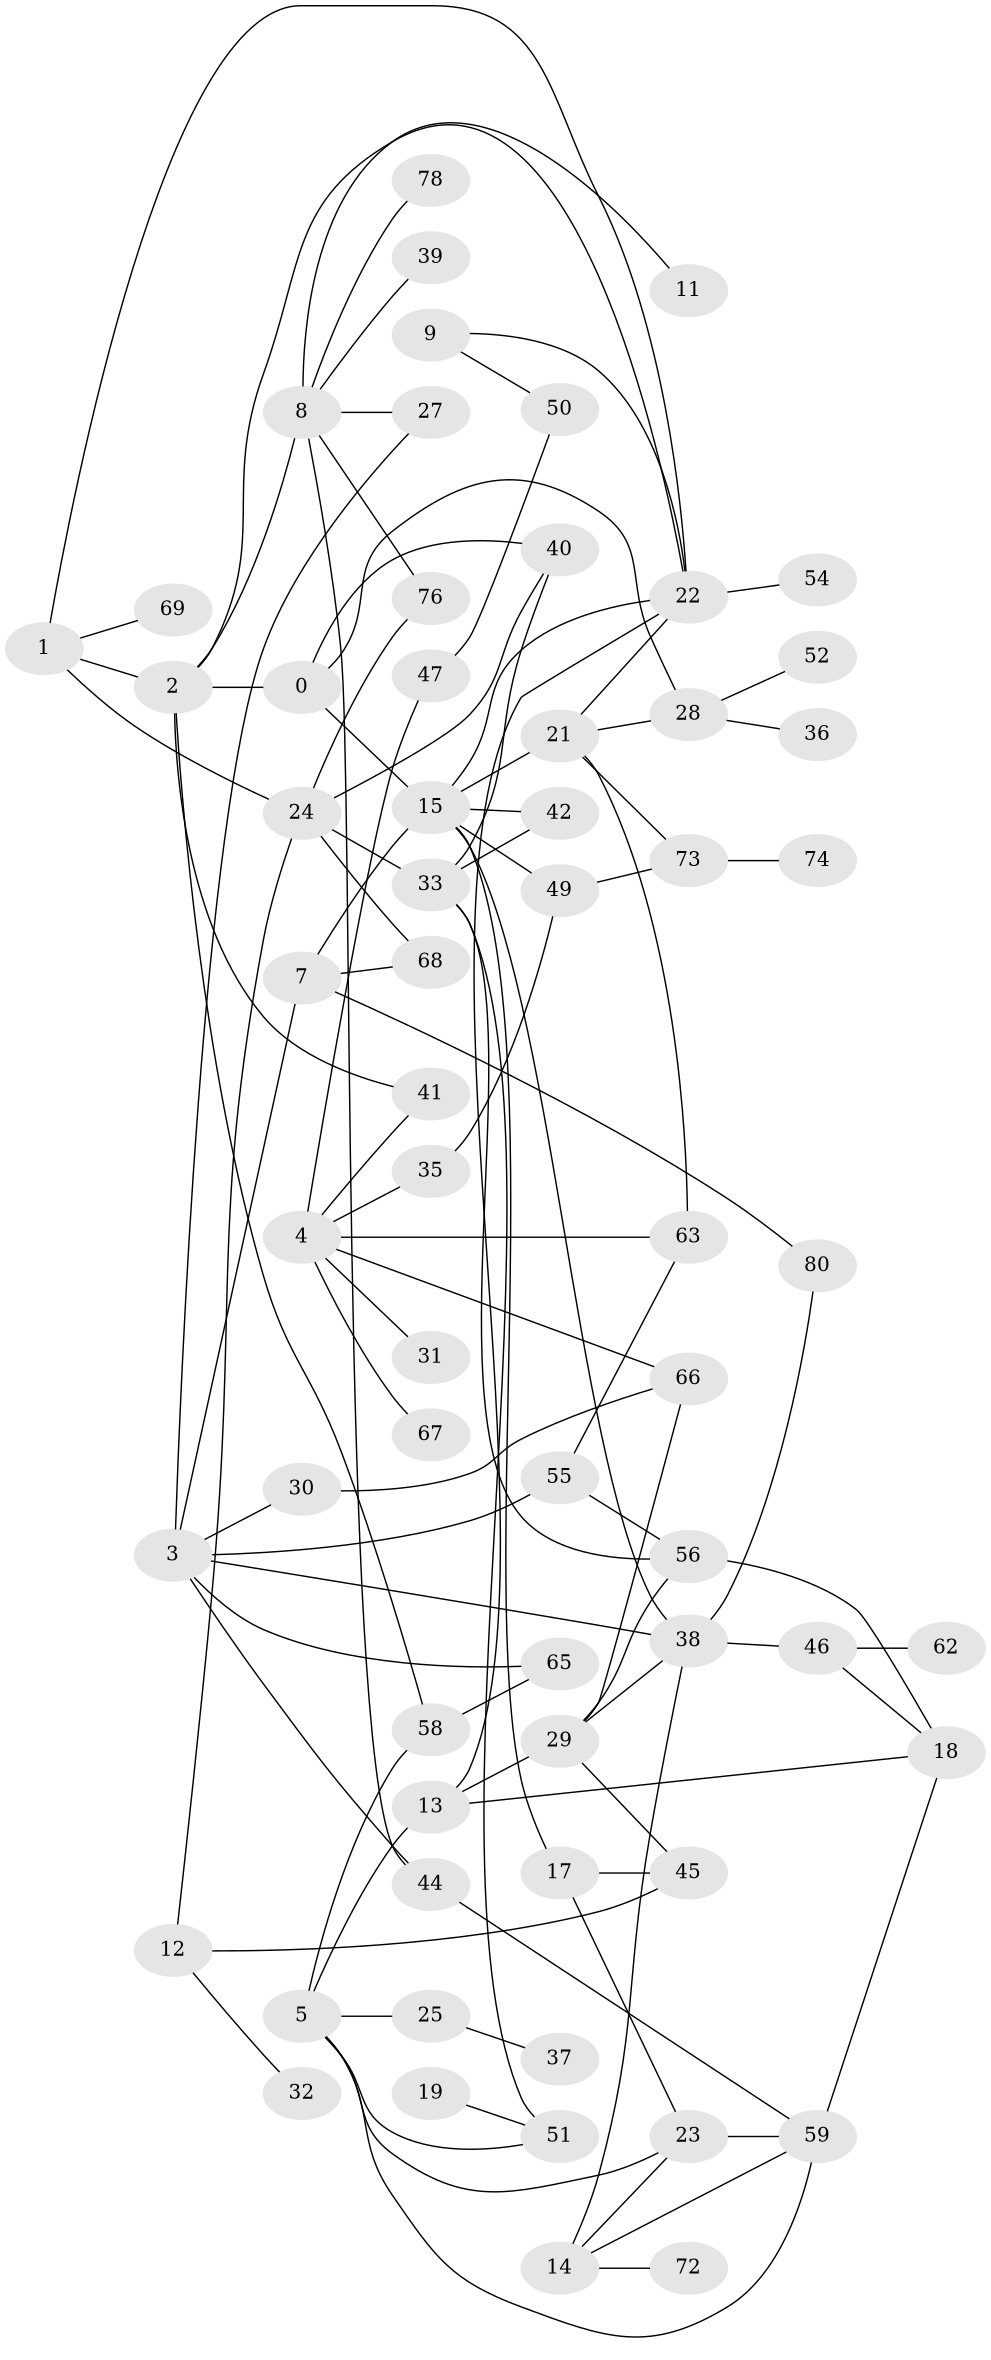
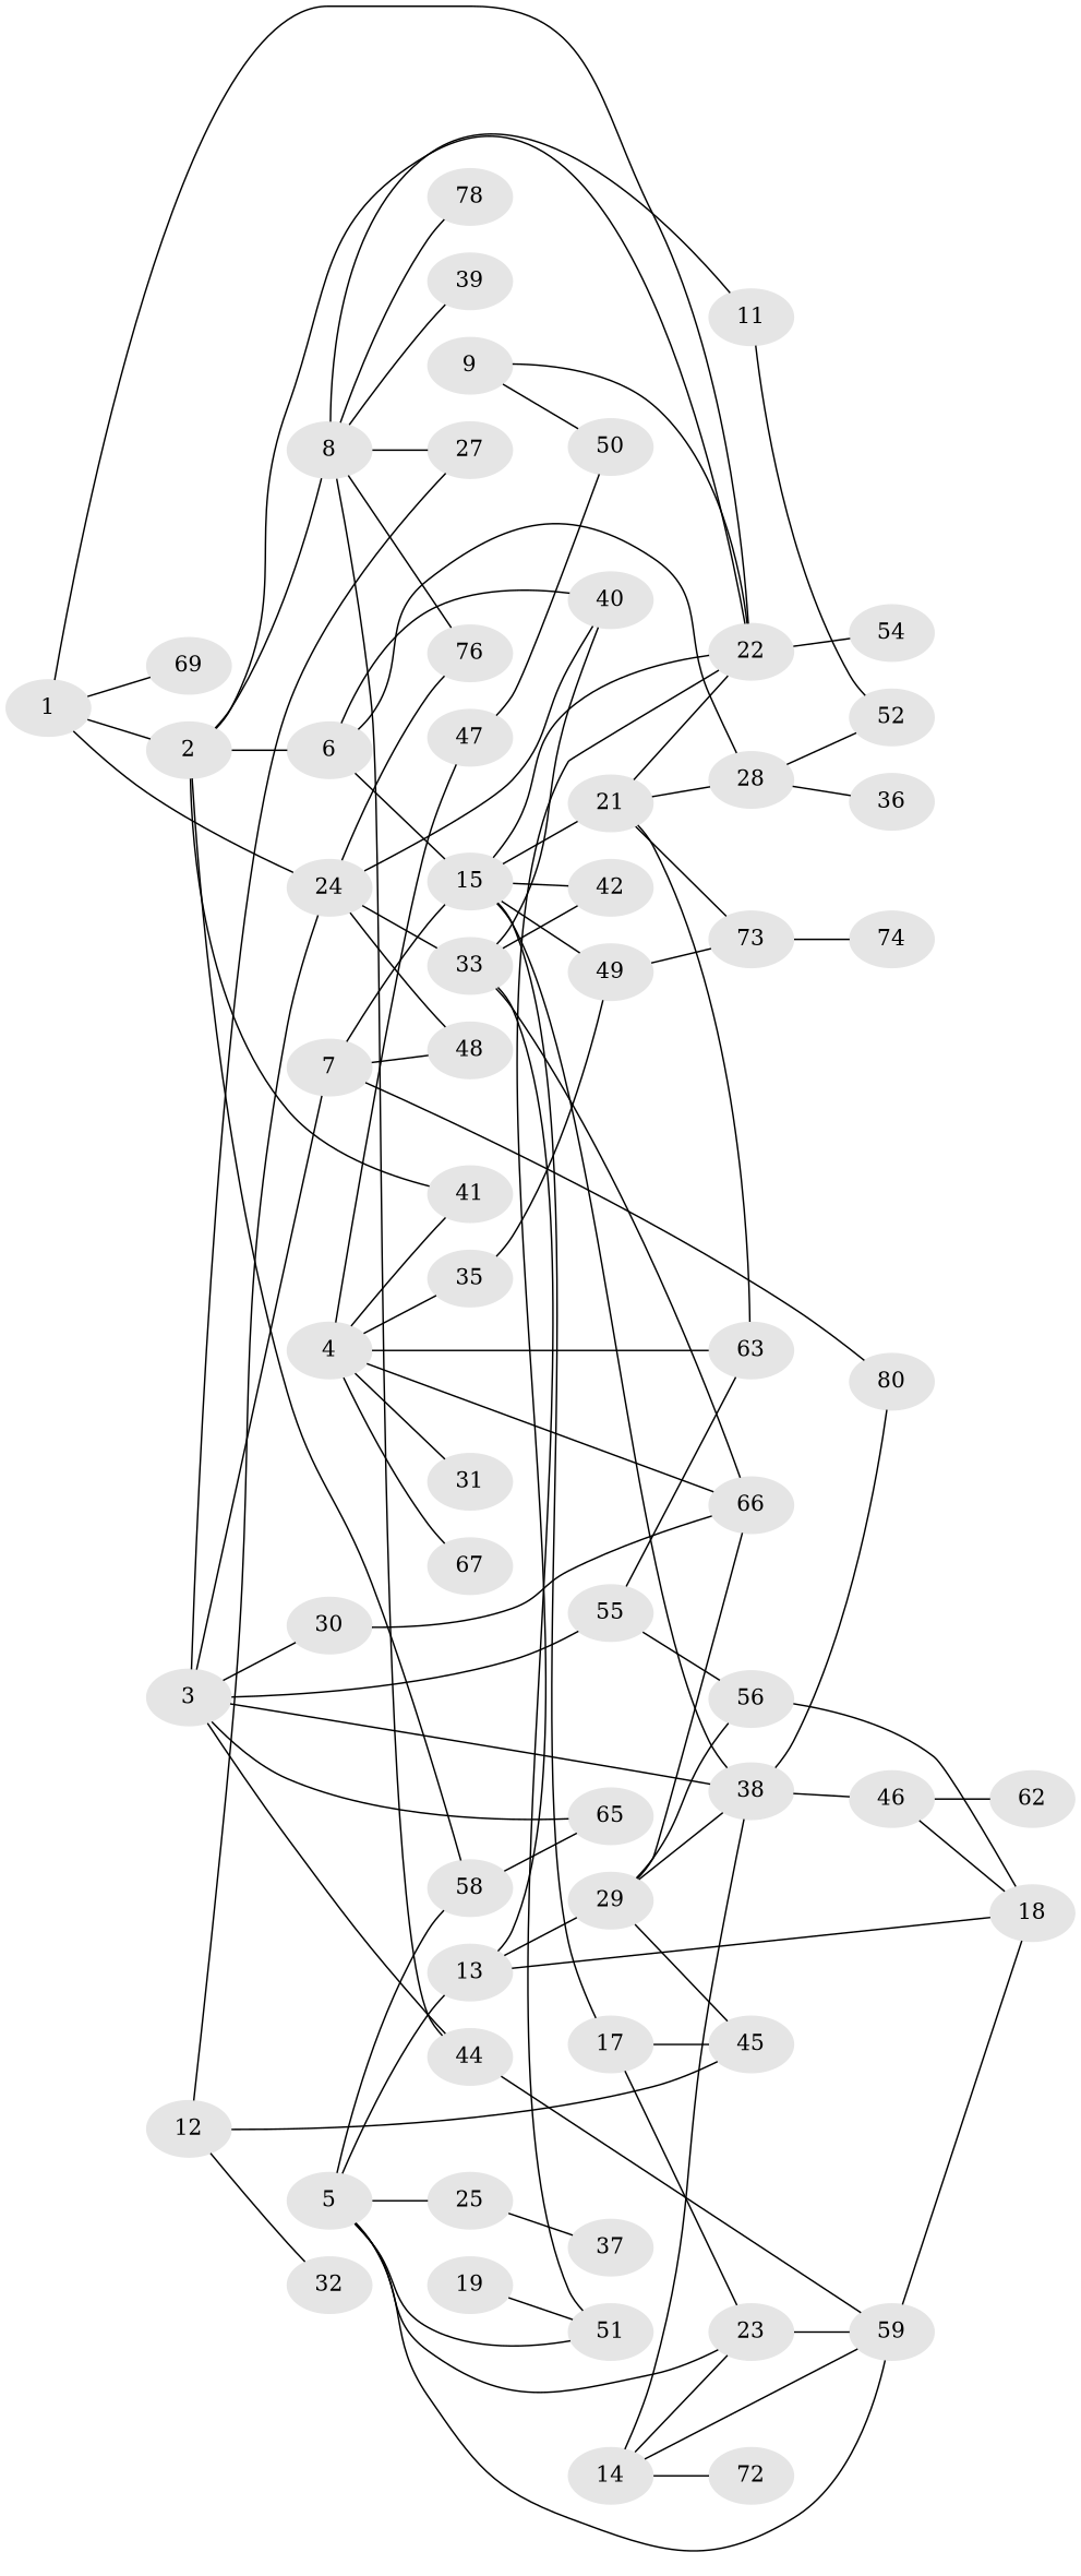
  graph {
    rankdir=LR
    node [color=gray90 style=filled]
    edge [weight=1.0]
    1
    2
    22
    24
    69
-   6 [label=0]
+   6
    8
    41
    58
    54
    40
-   48 [label=68]
+   48
    76
    33
    15
    28
    27
    44
    11
    39
    78
    65
    3
    7
    30
    38
    55
    80
    66
    46
    59
    63
    56
    4
    31
    35
    47
    67
    49
    50
    5
    13
    23
    25
    51
    n46 [label=29]
    n47 [label=18]
    37
    17
    21
    42
    52
    36
    9
    12
    32
    45
    73
    14
    72
    19
    74
    62
    1 -- 2
    1 -- 22
    1 -- 24
    1 -- 69
    2 -- 22
    2 -- 6
    2 -- 8
    2 -- 41
    2 -- 58
    22 -- 54
    24 -- 40
    24 -- 48
    24 -- 76
    24 -- 33
    6 -- 40
    6 -- 15 [weight=2.0]
    6 -- 28
    8 -- 76
    8 -- 27
    8 -- 44
    8 -- 11
    8 -- 39
    8 -- 78
    58 -- 65
    33 -- 40
-   33 -- 56
+   33 -- 66
    33 -- 51
    33 -- 42
    15 -- 22
    15 -- 38
    15 -- 49
    15 -- 17
    15 -- 21
    15 -- 42
    28 -- 52
    28 -- 36
    44 -- 59
+   11 -- 52
    3 -- 27
    3 -- 44
    3 -- 65
    3 -- 7
    3 -- 30
    3 -- 38
    3 -- 55
    7 -- 48
    7 -- 15
    7 -- 80
    30 -- 66
    38 -- 80
    38 -- 46
    55 -- 63
    55 -- 56
    46 -- n47
    46 -- 62
    59 -- n47
    56 -- n47
    4 -- 41
    4 -- 66
    4 -- 63
    4 -- 31
    4 -- 35
    4 -- 47
    4 -- 67
    35 -- 49
    47 -- 50
    49 -- 73
    5 -- 58
    5 -- 59
    5 -- 13
    5 -- 23
    5 -- 25
    5 -- 51
    13 -- 22
    13 -- n46
    13 -- n47
    23 -- 59 [weight=2.0]
    25 -- 37
    n46 -- 38
    n46 -- 66
    n46 -- 56
    n46 -- 45
    17 -- 23
    17 -- 45
    21 -- 22 [weight=2.0]
    21 -- 28
    21 -- 63
    21 -- 73
    9 -- 22
    9 -- 50
    12 -- 24
    12 -- 32
    12 -- 45
    73 -- 74
    14 -- 38
    14 -- 59
    14 -- 23
    14 -- 72
    19 -- 51
  }
